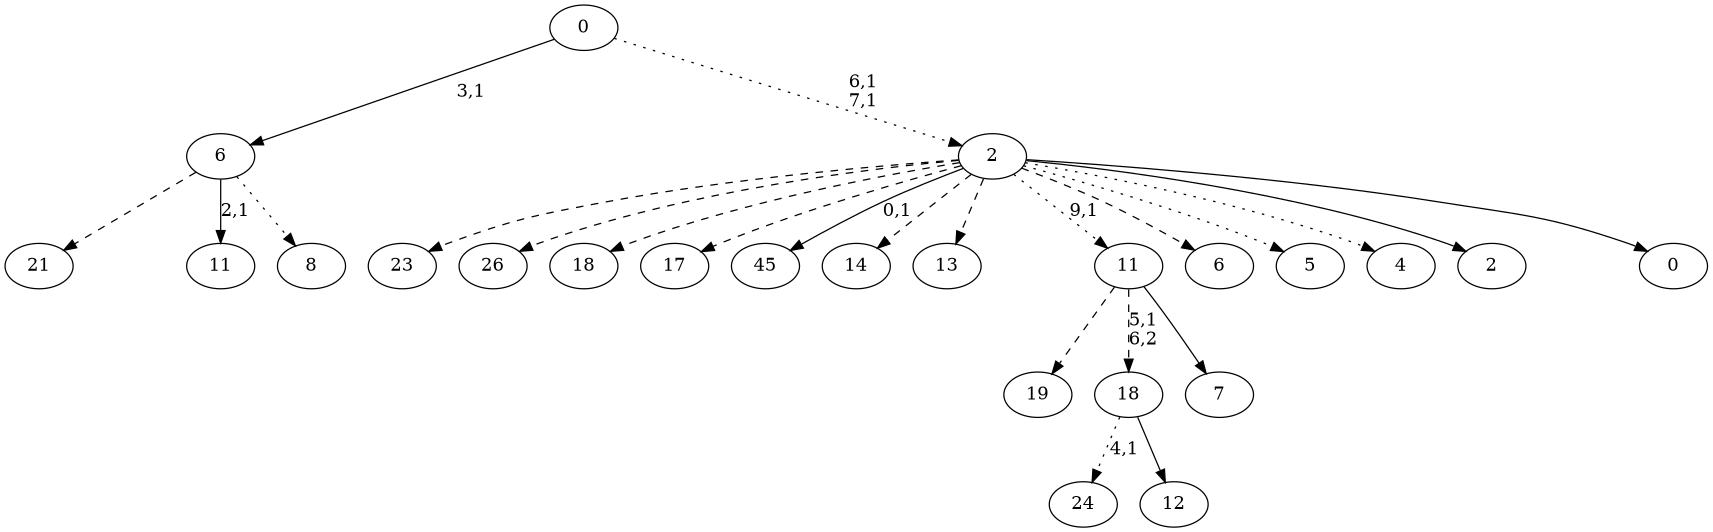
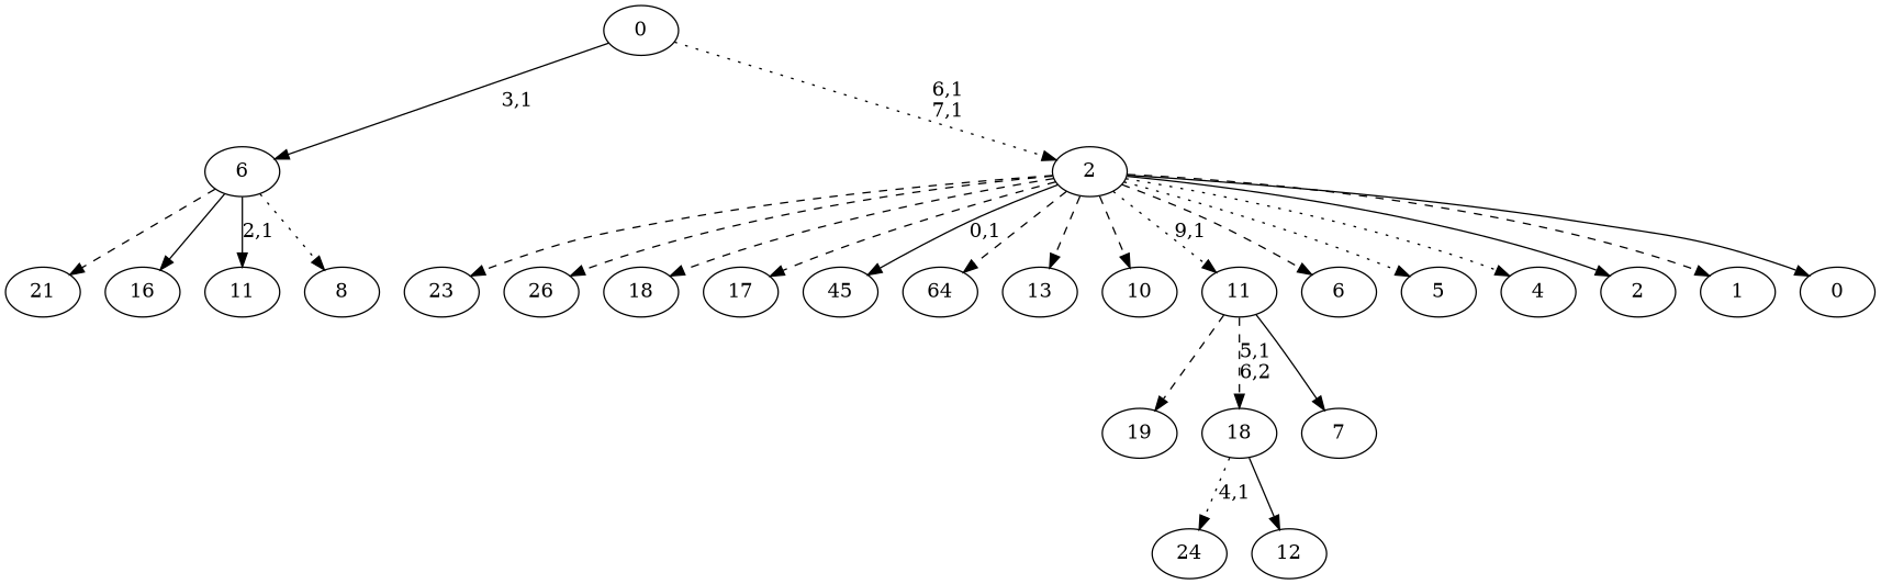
  digraph {
    edge [style=dashed]
    n1 [label=24]
    n2 [label=23]
    n3 [label=26]
    n4 [label=21]
    n5 [label=19]
    n6 [label=18]
    n7 [label=17]
+   n8 [label=16]
    n9 [label=45]
-   n10 [label=14]
+   n10 [label=64]
    n11 [label=13]
    n12 [label=12]
    18
    n14 [label=11]
+   n15 [label=10]
    n16 [label=8]
    n17 [label=7]
    11
    n19 [label=6]
    n20 [label=5]
    n21 [label=4]
    6
    n23 [label=2]
+   n24 [label=1]
    n25 [label=0]
    2
    0
    18 -> n1 [label="4,1" style=dotted]
    18 -> n12 [style=solid]
    11 -> n5
    11 -> 18 [label="5,1\n6,2"]
    11 -> n17 [style=solid]
    6 -> n4
+   6 -> n8 [style=solid]
    6 -> n14 [label="2,1" style=solid]
    6 -> n16 [style=dotted]
    2 -> n2
    2 -> n3
    2 -> n6
    2 -> n7
    2 -> n9 [label="0,1" style=solid]
    2 -> n10
    2 -> n11
+   2 -> n15
    2 -> 11 [label="9,1" style=dotted]
    2 -> n19
    2 -> n20 [style=dotted]
    2 -> n21 [style=dotted]
    2 -> n23 [style=solid]
+   2 -> n24
    2 -> n25 [style=solid]
    0 -> 6 [label="3,1" style=solid]
    0 -> 2 [label="6,1\n7,1" style=dotted]
  }
